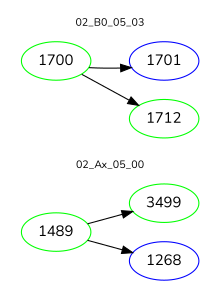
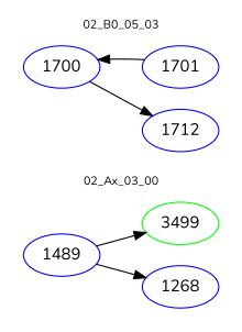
  digraph {
    fontname=Nunito
    rankdir=LR
    node [color=blue fontname=Nunito]
    edge [color=black fontname=Nunito]
-   n1 [color=green label=1489]
+   n1 [label=1489]
    n2 [label=1268]
    n3 [color=green label=3499]
-   n4 [color=green label=1700]
-   n5 [color=green label=1712]
+   n4 [label=1700]
+   n5 [label=1712]
    n6 [label=1701]
    subgraph cluster_1 {
      color=white
      fontsize=10
-     label="02_Ax_05_00"
+     label="02_Ax_03_00"
      n1
      n2
      n3
    }
    subgraph cluster_2 {
      color=white
      fontsize=10
      label="02_B0_05_03"
      n4
      n5
      n6
    }
    n1 -> n2
    n1 -> n3
    n4 -> n5
-   n4 -> n6
+   n6 -> n4
  }
